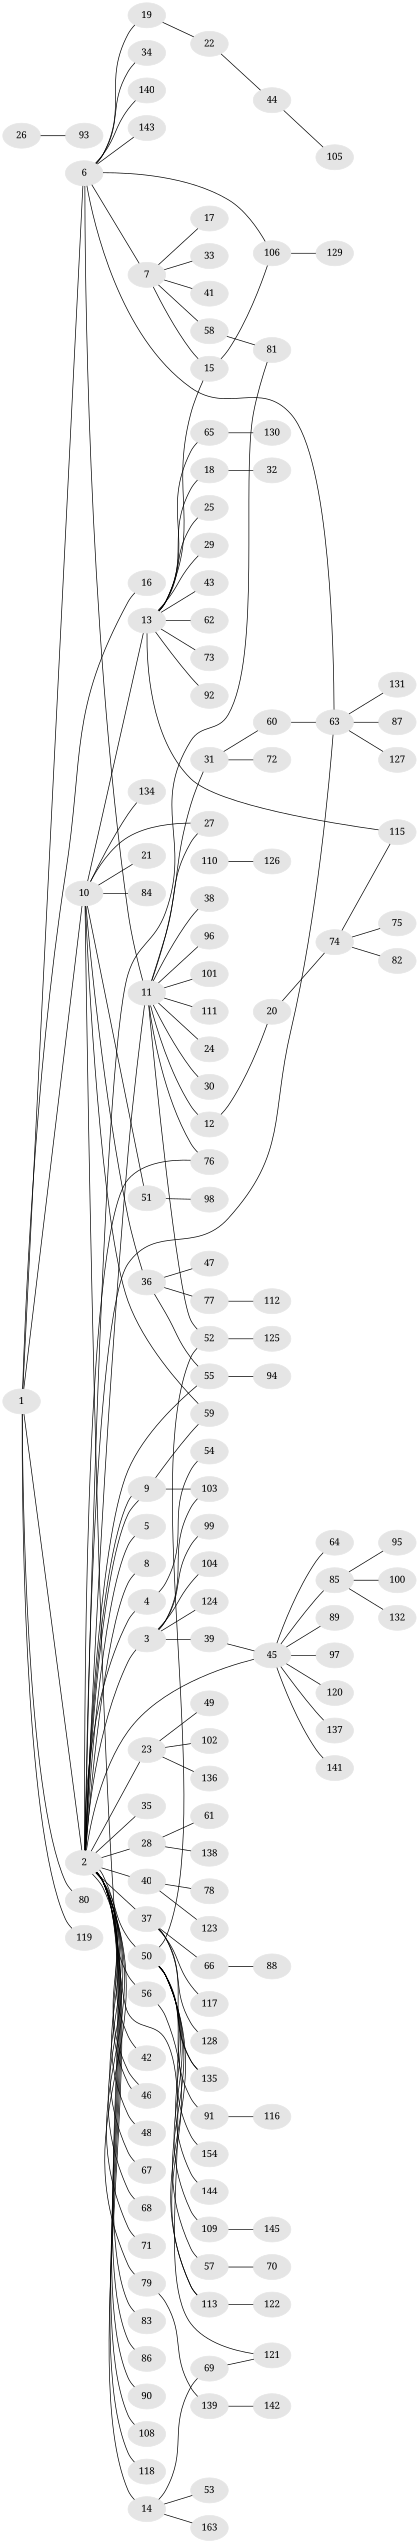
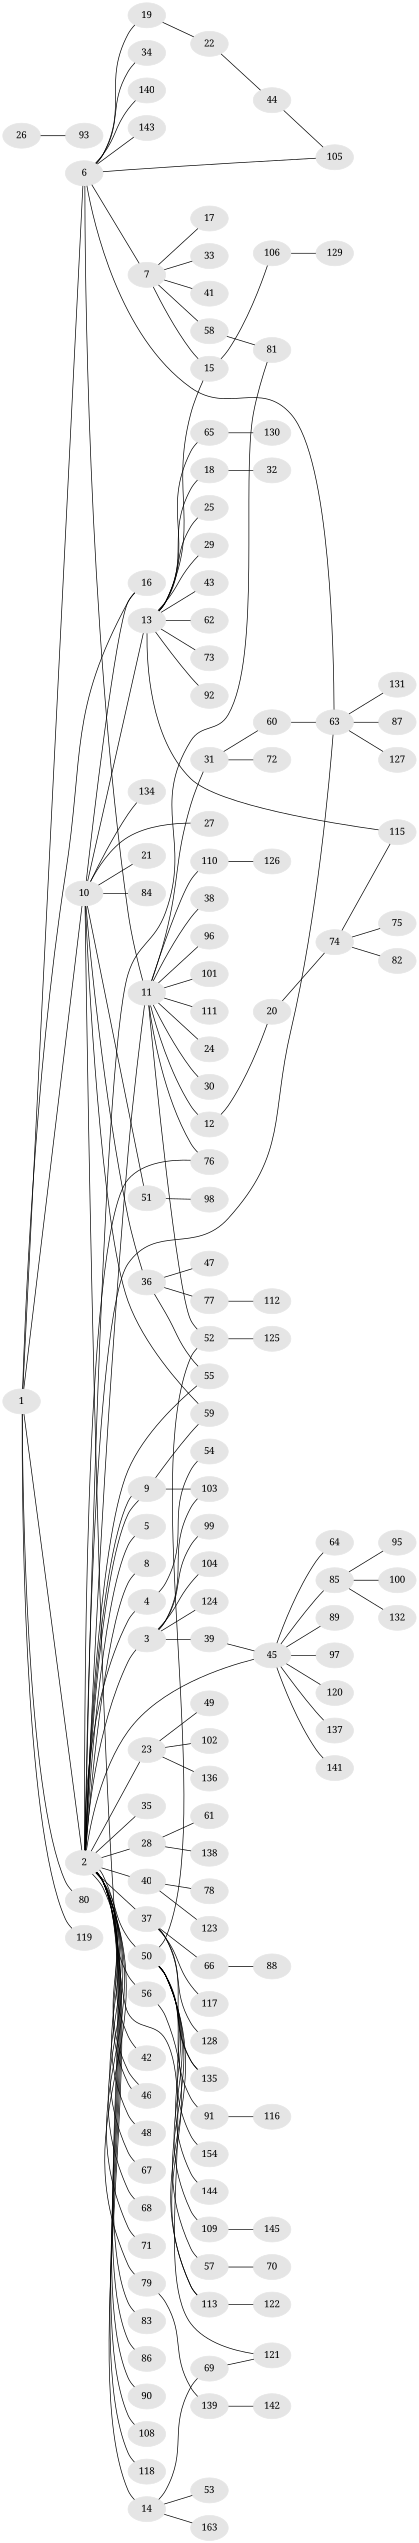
  graph {
    fontname="Noto Serif"
    rankdir=LR
    node [color=gray90 fontname="Noto Serif" style=filled]
    edge [fontname="Noto Serif"]
    1
    2
    6
    10
    16
    80
    119
    3
    4
    5
    8
    9
    11
    14
    23
    28
    35
    37
    40
    42
    45
    46
    48
    50
    55
    56
    63
    67
    68
    71
    76
    79
    81
    83
    86
    90
    108
    118
    7
    19
    34
    105
    140
    143
    59
    13
    21
    27
    36
    51
    84
    121
    134
    39
    99
    103
    104
    124
    54
    12
    24
    30
    31
    38
    52
    96
    101
    110
    111
    53
    69
    n72 [label=163]
    49
    102
    136
    61
    138
    66
    117
    128
    135
    78
    123
    64
    85
    89
    97
    120
    137
    141
    57
    91
    109
    113
    n95 [label=154]
    144
-   94
    87
    127
    131
    139
    15
    17
    33
    41
    58
    22
    106
    26
    93
    18
    25
    29
    43
    62
    65
    73
    92
    115
    47
    77
    98
    20
    60
    72
    125
    126
    74
    32
    130
    129
    44
    75
    82
    112
    88
    95
    100
    132
    70
    116
    145
    122
    142
    1 -- 2
    1 -- 6
    1 -- 10
    1 -- 16
    1 -- 80
    1 -- 119
    2 -- 3
    2 -- 4
    2 -- 5
    2 -- 8
    2 -- 9
    2 -- 9
    2 -- 11
    2 -- 14
    2 -- 23
    2 -- 28
    2 -- 35
    2 -- 37
    2 -- 40
    2 -- 42
    2 -- 45
    2 -- 46
    2 -- 46
    2 -- 48
    2 -- 50
    2 -- 55
    2 -- 56
    2 -- 63
    2 -- 67
    2 -- 68
    2 -- 71
    2 -- 76
    2 -- 79
    2 -- 81
    2 -- 83
    2 -- 86
    2 -- 90
    2 -- 108
    2 -- 118
    6 -- 11
    6 -- 63
    6 -- 7
    6 -- 19
    6 -- 34
-   6 -- 106
+   6 -- 105
    6 -- 140
    6 -- 143
+   10 -- 16
    10 -- 59
    10 -- 13
    10 -- 21
    10 -- 27
    10 -- 36
    10 -- 51
    10 -- 84
    10 -- 121
    10 -- 134
    3 -- 39
    3 -- 99
    3 -- 103
    3 -- 104
    3 -- 124
    4 -- 54
    9 -- 59
    9 -- 103
    11 -- 76
    11 -- 12
    11 -- 24
    11 -- 30
    11 -- 31
    11 -- 38
    11 -- 52
    11 -- 96
    11 -- 101
-   11 -- 27
+   11 -- 110
    11 -- 111
    14 -- 53
    14 -- 69
    14 -- n72
    23 -- 49
    23 -- 102
    23 -- 136
    28 -- 61
    28 -- 138
    37 -- 66
    37 -- 117
    37 -- 128
    37 -- 135
    40 -- 78
    40 -- 123
    45 -- 64
    45 -- 85
    45 -- 89
    45 -- 97
    45 -- 120
    45 -- 137
    45 -- 141
    50 -- 52
    50 -- 135
    50 -- 57
    50 -- 91
    50 -- 109
    50 -- 113
    50 -- n95
    50 -- 144
-   55 -- 94
    56 -- 113
    63 -- 87
    63 -- 127
    63 -- 131
    79 -- 139
    7 -- 15
    7 -- 17
    7 -- 33
    7 -- 41
    7 -- 58
    19 -- 22
    13 -- 15
    13 -- 18
    13 -- 25
    13 -- 29
    13 -- 43
    13 -- 62
    13 -- 65
    13 -- 73
    13 -- 92
    13 -- 115
    36 -- 55
    36 -- 47
    36 -- 77
    51 -- 98
    39 -- 45
    12 -- 20
    31 -- 60
    31 -- 72
    52 -- 125
    110 -- 126
    69 -- 121
    66 -- 88
    85 -- 95
    85 -- 100
    85 -- 132
    57 -- 70
    91 -- 116
    109 -- 145
    113 -- 122
    139 -- 142
    15 -- 106
    58 -- 81
    22 -- 44
    106 -- 129
    26 -- 93
    18 -- 32
    65 -- 130
    77 -- 112
    20 -- 74
    60 -- 63
    74 -- 115
    74 -- 75
    74 -- 82
    44 -- 105
  }
